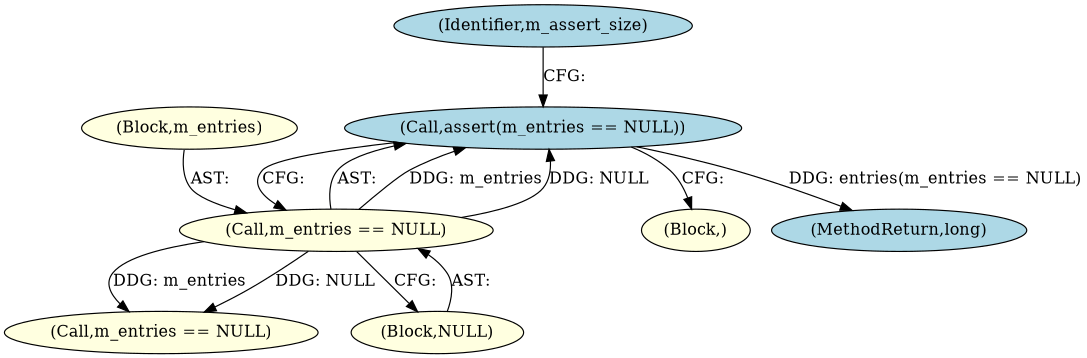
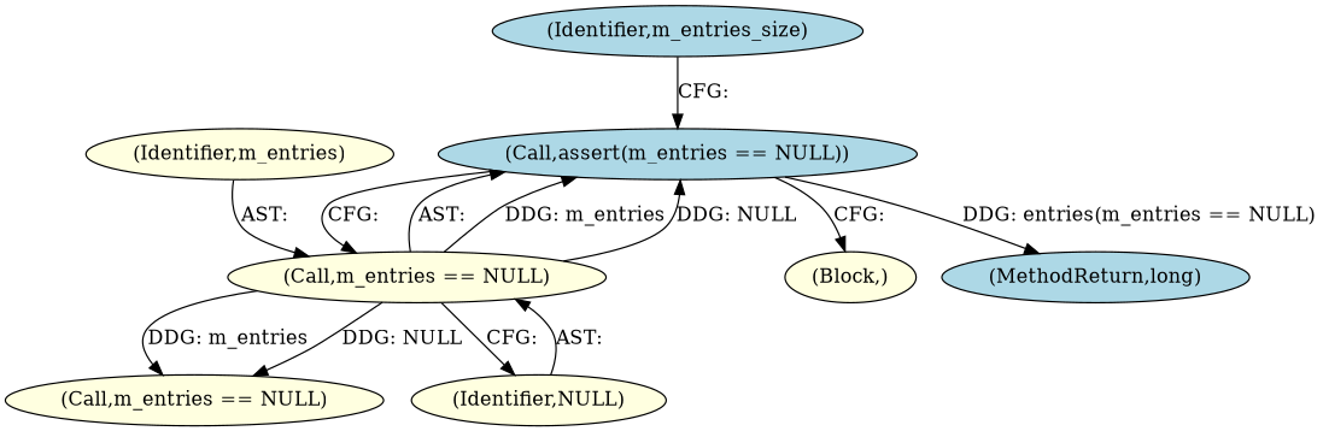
  digraph {
    node [fillcolor=lightyellow style=filled]
    n1 [fillcolor=lightblue label="(Call,assert(m_entries == NULL))"]
    n2 [label="(Call,m_entries == NULL)"]
    n3 [fillcolor=lightblue label="(MethodReturn,long)"]
    n4 [label="(Block,)"]
    n5 [label="(Call,m_entries == NULL)"]
-   n6 [label="(Block,NULL)"]
-   n7 [fillcolor=lightblue label="(Identifier,m_assert_size)"]
-   n8 [label="(Block,m_entries)"]
+   n6 [label="(Identifier,NULL)"]
+   n7 [fillcolor=lightblue label="(Identifier,m_entries_size)"]
+   n8 [label="(Identifier,m_entries)"]
    n1 -> n2 [label="CFG: "]
    n1 -> n3 [label="DDG: entries(m_entries == NULL)"]
    n1 -> n4 [label="CFG: "]
    n2 -> n1 [label="AST: "]
    n2 -> n1 [label="DDG: m_entries"]
    n2 -> n1 [label="DDG: NULL"]
    n2 -> n5 [label="DDG: m_entries"]
    n2 -> n5 [label="DDG: NULL"]
    n2 -> n6 [label="CFG: "]
    n6 -> n2 [label="AST: "]
    n7 -> n1 [label="CFG: "]
    n8 -> n2 [label="AST: "]
  }
